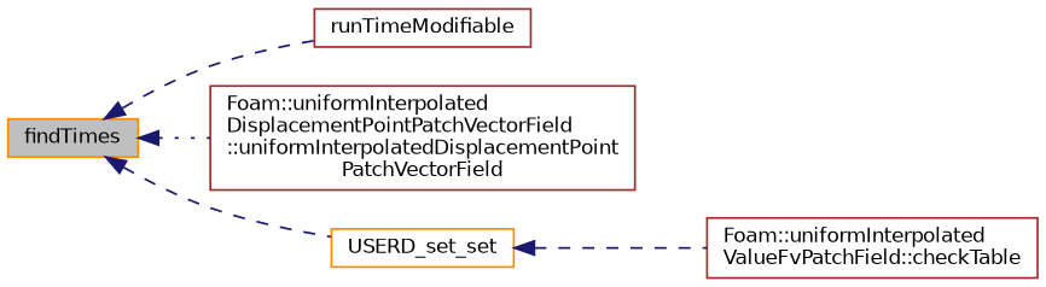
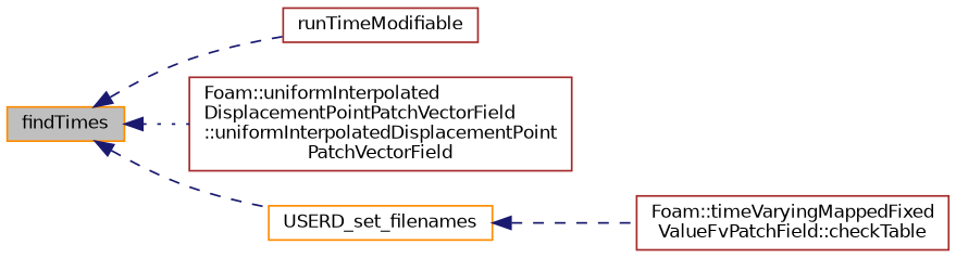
  digraph {
    fontname="DejaVu Sans"
    rankdir=LR
    node [color=brown fontname="DejaVu Sans" fontsize=10 shape=record]
    edge [color=midnightblue dir=back fontname="DejaVu Sans" fontsize=10 labelfontname=FreeSans labelfontsize=10 style=dashed]
    n1 [color=darkorange fillcolor=grey75 fontcolor=black height=0.2 label=findTimes style=filled width=0.4]
    n2 [height=0.2 label=runTimeModifiable width=0.4]
    n3 [height=0.2 label="Foam::uniformInterpolated\lDisplacementPointPatchVectorField\l::uniformInterpolatedDisplacementPoint\lPatchVectorField" width=0.4]
-   n4 [color=darkorange height=0.2 label=USERD_set_set width=0.4]
-   n5 [height=0.2 label="Foam::uniformInterpolated\lValueFvPatchField::checkTable" width=0.4]
+   n4 [color=darkorange height=0.2 label=USERD_set_filenames width=0.4]
+   n5 [height=0.2 label="Foam::timeVaryingMappedFixed\lValueFvPatchField::checkTable" width=0.4]
    n1 -> n2
    n1 -> n3 [style=dotted]
    n1 -> n4
    n4 -> n5
  }
